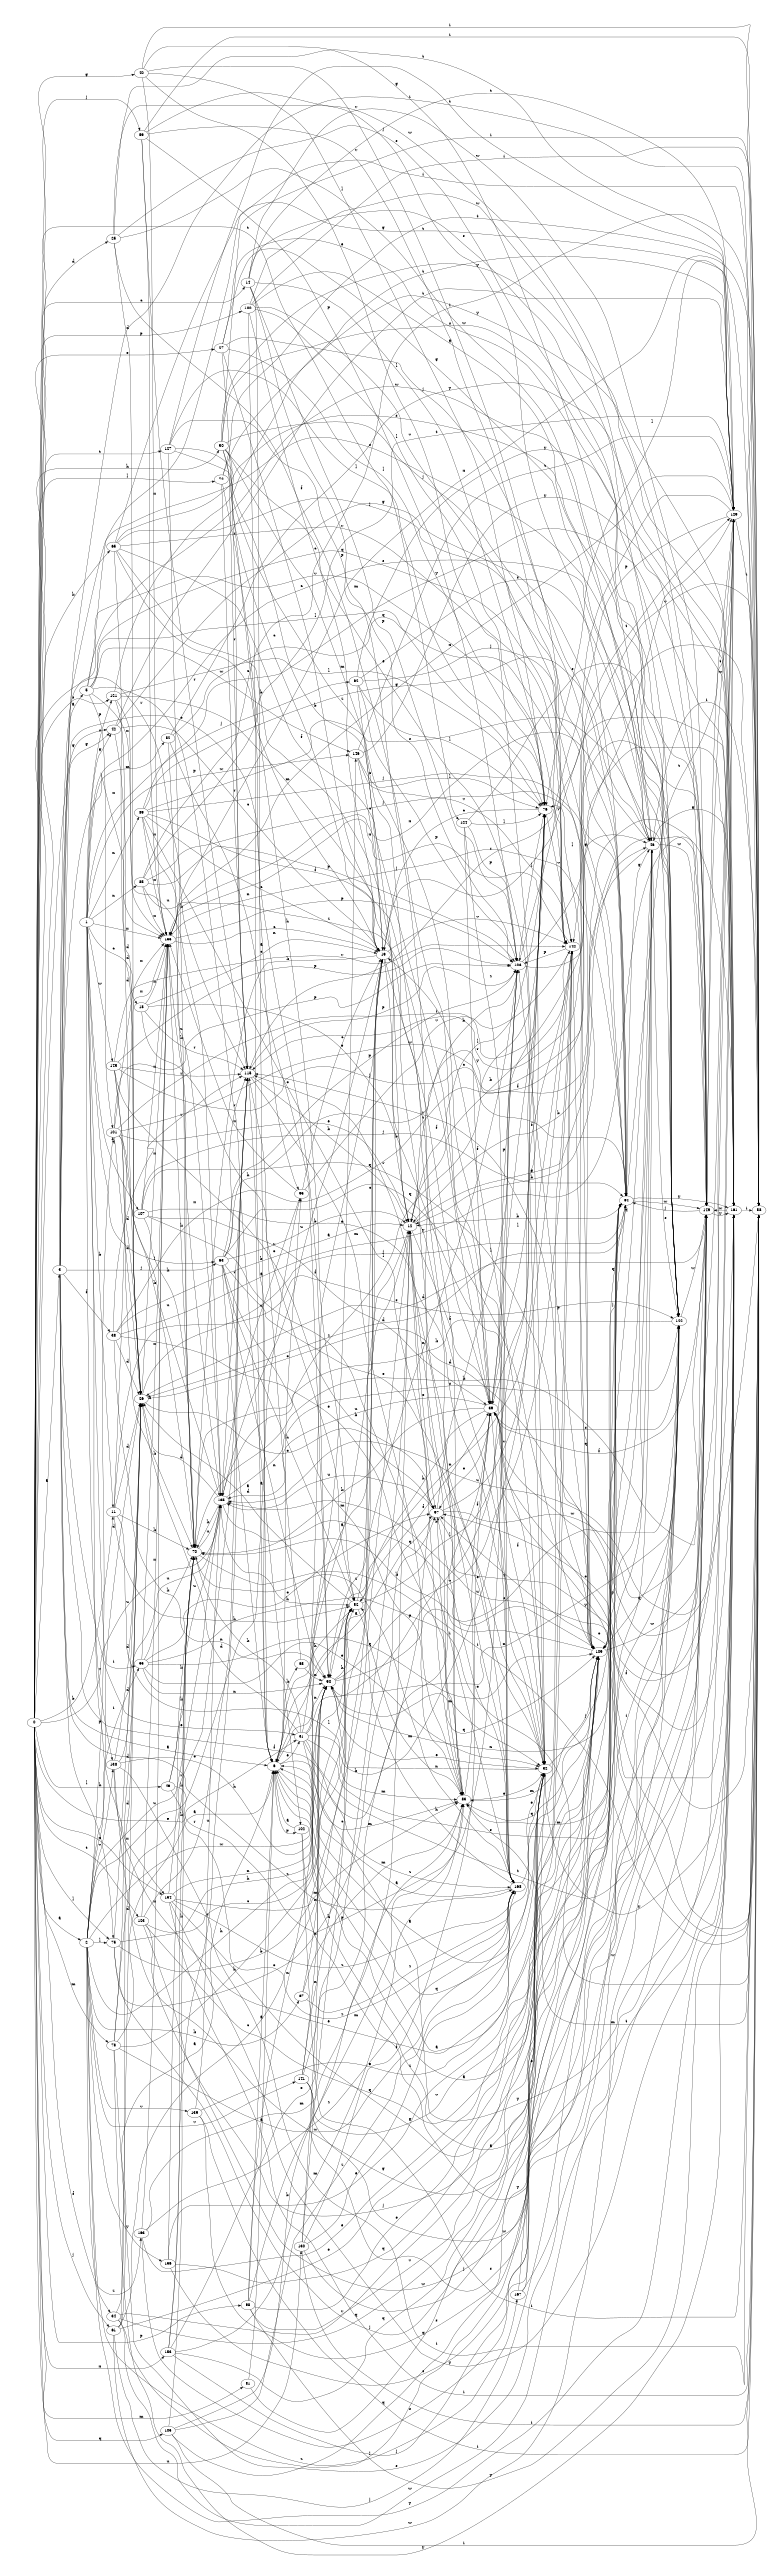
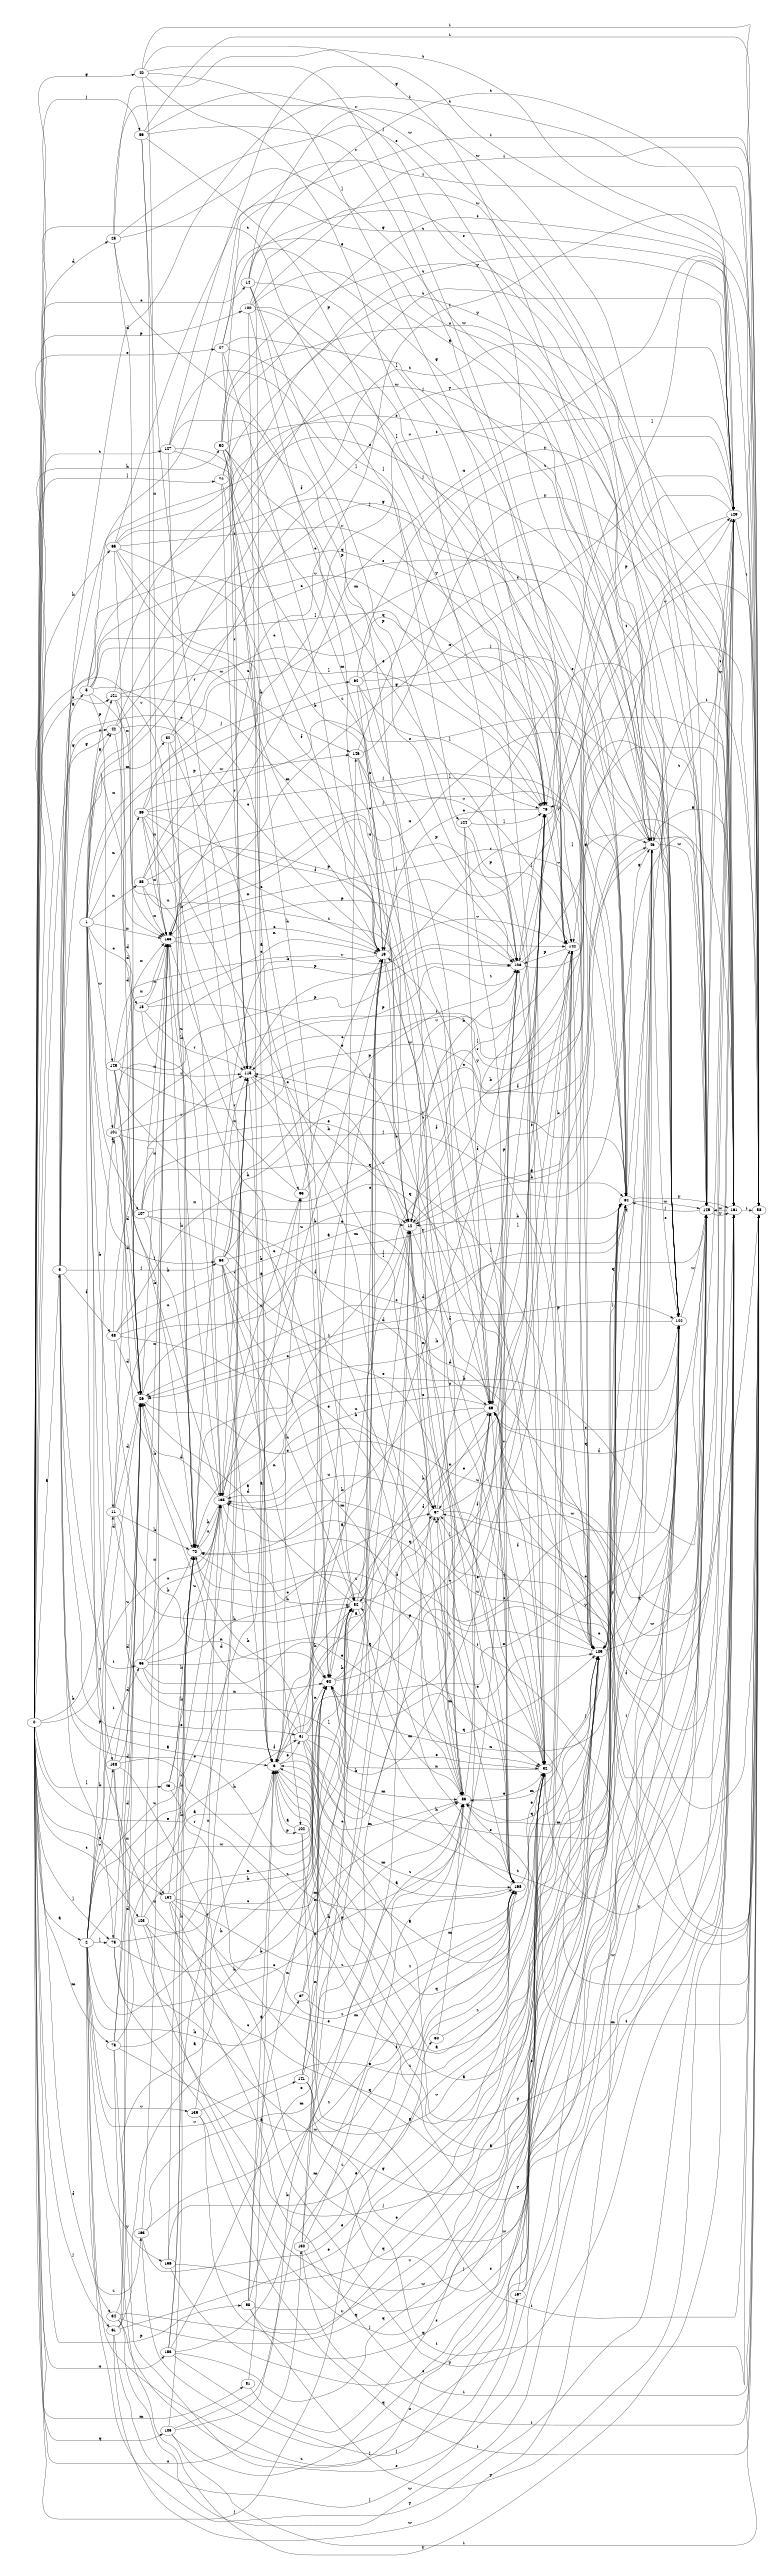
  strict digraph {
    rankdir=LR
    0
    2
    3
    11
    14
    25
    27
    31
    34
    40
    42
    49
    50
    59
+   60
    61
    65
    72
    75
    78
    81
    98
    100
    105
    115
    121
    123
    124
    127
    130
    135
    153
    154
    55
    138
    146
    26
    52
    67
    95
    101
    139
    141
    156
    161
    163
    167
    63
    122
    155
    5
    6
    38
    39
    58
    142
    168
    76
    70
    129
    149
    83
    103
    46
    19
    64
    12
    90
    109
    32
    97
    145
    1
    18
    62
    82
    85
    89
    107
    102
-   68
    0 -> 2 [label=a]
    0 -> 3 [label=a]
    0 -> 11 [label=b]
    0 -> 14 [label=c]
    0 -> 25 [label=d]
    0 -> 27 [label=e]
    0 -> 31 [label=e]
    0 -> 34 [label=f]
    0 -> 40 [label=g]
    0 -> 42 [label=g]
    0 -> 49 [label=h]
    0 -> 50 [label=h]
    0 -> 59 [label=j]
+   0 -> 60 [label=j]
    0 -> 61 [label=j]
    0 -> 65 [label=k]
    0 -> 72 [label=l]
    0 -> 75 [label=l]
    0 -> 78 [label=m]
    0 -> 81 [label=m]
    0 -> 98 [label=p]
    0 -> 100 [label=p]
    0 -> 105 [label=q]
    0 -> 115 [label=r]
    0 -> 121 [label=s]
    0 -> 123 [label=t]
    0 -> 124 [label=t]
    0 -> 127 [label=t]
    0 -> 130 [label=u]
    0 -> 135 [label=u]
    0 -> 153 [label=x]
    0 -> 154 [label=x]
    2 -> 75 [label=l]
    2 -> 135 [label=u]
    2 -> 55 [label=i]
    2 -> 138 [label=v]
    2 -> 146 [label=w]
    2 -> 26 [label=d]
    2 -> 52 [label=h]
    2 -> 67 [label=k]
    2 -> 95 [label=o]
    2 -> 101 [label=p]
    2 -> 139 [label=v]
    2 -> 141 [label=v]
    2 -> 156 [label=y]
    2 -> 161 [label=y]
    2 -> 163 [label=z]
    2 -> 167 [label=z]
    3 -> 31 [label=e]
    3 -> 42 [label=g]
    3 -> 75 [label=l]
    3 -> 95 [label=o]
    3 -> 63 [label=j]
    3 -> 122 [label=s]
    3 -> 155 [label=x]
    3 -> 5 [label=a]
    3 -> 6 [label=a]
    3 -> 38 [label=f]
    3 -> 39 [label=f]
    3 -> 58 [label=i]
    3 -> 142 [label=v]
    3 -> 168 [label=z]
    11 -> 26 [label=d]
    11 -> 52 [label=h]
    11 -> 122 [label=s]
    11 -> 155 [label=x]
    11 -> 76 [label=l]
    11 -> 70 [label=k]
    14 -> 122 [label=s]
    14 -> 6 [label=a]
    14 -> 76 [label=l]
    14 -> 129 [label=t]
    14 -> 149 [label=w]
    14 -> 83 [label=m]
    14 -> 103 [label=p]
    25 -> 26 [label=d]
    25 -> 122 [label=s]
    25 -> 39 [label=f]
    25 -> 129 [label=t]
    25 -> 149 [label=w]
    25 -> 46 [label=g]
    27 -> 115 [label=r]
    27 -> 122 [label=s]
    27 -> 76 [label=l]
    27 -> 46 [label=g]
    27 -> 19 [label=c]
    27 -> 64 [label=j]
    31 -> 26 [label=d]
    31 -> 161 [label=y]
    31 -> 122 [label=s]
    31 -> 168 [label=z]
    31 -> 70 [label=k]
    31 -> 129 [label=t]
    31 -> 83 [label=m]
    31 -> 103 [label=p]
    31 -> 12 [label=b]
    31 -> 90 [label=n]
    34 -> 26 [label=d]
    34 -> 142 [label=v]
    34 -> 149 [label=w]
    34 -> 64 [label=j]
    34 -> 109 [label=q]
    40 -> 155 [label=x]
    40 -> 58 [label=i]
    40 -> 142 [label=v]
    40 -> 76 [label=l]
    40 -> 46 [label=g]
    40 -> 32 [label=e]
    42 -> 26 [label=d]
    42 -> 129 [label=t]
    42 -> 46 [label=g]
    42 -> 19 [label=c]
    49 -> 135 [label=u]
    49 -> 168 [label=z]
    49 -> 70 [label=k]
    49 -> 103 [label=p]
    50 -> 115 [label=r]
    50 -> 161 [label=y]
    50 -> 58 [label=i]
    50 -> 149 [label=w]
    50 -> 83 [label=m]
    50 -> 64 [label=j]
    50 -> 12 [label=b]
    50 -> 90 [label=n]
    50 -> 32 [label=e]
    59 -> 115 [label=r]
    59 -> 155 [label=x]
    59 -> 58 [label=i]
    59 -> 142 [label=v]
    59 -> 103 [label=p]
    59 -> 64 [label=j]
+   60 -> 168 [label=z]
+   60 -> 83 [label=m]
    61 -> 26 [label=d]
    61 -> 6 [label=a]
    61 -> 149 [label=w]
    61 -> 19 [label=c]
    61 -> 64 [label=j]
    61 -> 32 [label=e]
    65 -> 26 [label=d]
    65 -> 122 [label=s]
    65 -> 39 [label=f]
    65 -> 142 [label=v]
    65 -> 129 [label=t]
    65 -> 19 [label=c]
    65 -> 64 [label=j]
    65 -> 12 [label=b]
    72 -> 115 [label=r]
    72 -> 52 [label=h]
    72 -> 161 [label=y]
    72 -> 129 [label=t]
    75 -> 26 [label=d]
    75 -> 19 [label=c]
    75 -> 64 [label=j]
    75 -> 12 [label=b]
    75 -> 97 [label=o]
    78 -> 115 [label=r]
    78 -> 26 [label=d]
    78 -> 52 [label=h]
    78 -> 161 [label=y]
    78 -> 122 [label=s]
    78 -> 6 [label=a]
    78 -> 168 [label=w]
    81 -> 6 [label=a]
    81 -> 109 [label=q]
    98 -> 161 [label=y]
    98 -> 6 [label=a]
    98 -> 142 [label=v]
    98 -> 83 [label=m]
    98 -> 90 [label=n]
    98 -> 32 [label=e]
    100 -> 6 [label=a]
    100 -> 58 [label=i]
    100 -> 142 [label=v]
    100 -> 76 [label=l]
    100 -> 149 [label=w]
    100 -> 46 [label=g]
    100 -> 19 [label=c]
    105 -> 58 [label=i]
    105 -> 168 [label=z]
    105 -> 70 [label=k]
    105 -> 12 [label=b]
    105 -> 109 [label=q]
    115 -> 6 [label=a]
    115 -> 83 [label=m]
    115 -> 103 [label=p]
    115 -> 12 [label=b]
    121 -> 135 [label=u]
    121 -> 26 [label=d]
    121 -> 76 [label=l]
    121 -> 129 [label=t]
    121 -> 83 [label=m]
    123 -> 115 [label=r]
    123 -> 52 [label=h]
    123 -> 155 [label=x]
    123 -> 149 [label=w]
    123 -> 64 [label=j]
    123 -> 109 [label=q]
    124 -> 122 [label=s]
    124 -> 39 [label=f]
    124 -> 168 [label=z]
    124 -> 76 [label=l]
    124 -> 103 [label=p]
    127 -> 168 [label=z]
    127 -> 76 [label=l]
    127 -> 70 [label=k]
    127 -> 129 [label=t]
    127 -> 103 [label=p]
    127 -> 19 [label=c]
    130 -> 52 [label=h]
    130 -> 39 [label=f]
    130 -> 58 [label=i]
    130 -> 168 [label=z]
    130 -> 64 [label=j]
    130 -> 90 [label=n]
    135 -> 115 [label=r]
    135 -> 26 [label=d]
    135 -> 52 [label=h]
    135 -> 122 [label=s]
    135 -> 155 [label=x]
    135 -> 76 [label=l]
    135 -> 70 [label=k]
    135 -> 109 [label=q]
    153 -> 115 [label=r]
    153 -> 70 [label=k]
    153 -> 83 [label=m]
    153 -> 64 [label=j]
    153 -> 109 [label=q]
    153 -> 97 [label=o]
    154 -> 161 [label=y]
    154 -> 58 [label=i]
    154 -> 168 [label=z]
    154 -> 70 [label=k]
    154 -> 83 [label=m]
    154 -> 46 [label=g]
    154 -> 90 [label=n]
    55 -> 155 [label=x]
    55 -> 58 [label=i]
    55 -> 70 [label=k]
    55 -> 90 [label=n]
    55 -> 109 [label=q]
    55 -> 32 [label=e]
    55 -> 97 [label=o]
    138 -> 135 [label=u]
    138 -> 26 [label=d]
    138 -> 52 [label=h]
    138 -> 58 [label=i]
    138 -> 46 [label=g]
    138 -> 32 [label=e]
    146 -> 161 [label=y]
    146 -> 142 [label=v]
    146 -> 76 [label=l]
    146 -> 129 [label=t]
    146 -> 19 [label=c]
    26 -> 155 [label=x]
    26 -> 64 [label=j]
    26 -> 97 [label=o]
    52 -> 26 [label=d]
    52 -> 39 [label=f]
    52 -> 76 [label=l]
    52 -> 83 [label=m]
    52 -> 19 [label=c]
    67 -> 168 [label=z]
    67 -> 83 [label=m]
    67 -> 90 [label=n]
    95 -> 135 [label=u]
    95 -> 155 [label=x]
    95 -> 142 [label=v]
    95 -> 19 [label=c]
    101 -> 135 [label=u]
    101 -> 26 [label=d]
    101 -> 155 [label=x]
    101 -> 58 [label=i]
    101 -> 70 [label=k]
    101 -> 149 [label=w]
    101 -> 103 [label=p]
    101 -> 32 [label=e]
    139 -> 135 [label=u]
    139 -> 122 [label=s]
    139 -> 58 [label=i]
    139 -> 32 [label=e]
    141 -> 122 [label=s]
    141 -> 142 [label=v]
    141 -> 149 [label=w]
    141 -> 19 [label=c]
    141 -> 12 [label=b]
    141 -> 90 [label=n]
    156 -> 122 [label=s]
    156 -> 70 [label=k]
    156 -> 109 [label=q]
    156 -> 32 [label=e]
    161 -> 135 [label=u]
    161 -> 58 [label=i]
    161 -> 149 [label=w]
    161 -> 46 [label=g]
    163 -> 122 [label=s]
    163 -> 155 [label=x]
    163 -> 168 [label=z]
    163 -> 83 [label=m]
    163 -> 32 [label=e]
    167 -> 129 [label=t]
    167 -> 149 [label=w]
    167 -> 32 [label=e]
    63 -> 115 [label=r]
    63 -> 52 [label=h]
    63 -> 161 [label=y]
    63 -> 6 [label=a]
    63 -> 83 [label=m]
    63 -> 103 [label=p]
    63 -> 12 [label=b]
    63 -> 90 [label=n]
    63 -> 109 [label=q]
    63 -> 32 [label=e]
    122 -> 70 [label=k]
    122 -> 149 [label=w]
    122 -> 90 [label=n]
    122 -> 109 [label=q]
    155 -> 70 [label=k]
    155 -> 103 [label=p]
    155 -> 19 [label=c]
    155 -> 64 [label=j]
    5 -> 146 [label=w]
    5 -> 101 [label=p]
    5 -> 155 [label=x]
    5 -> 58 [label=i]
    5 -> 76 [label=l]
    5 -> 149 [label=w]
    5 -> 109 [label=q]
    5 -> 102 [label=p]
    6 -> 31 [label=e]
    6 -> 52 [label=h]
    6 -> 95 [label=o]
    6 -> 83 [label=m]
    6 -> 109 [label=q]
    6 -> 102 [label=p]
-   6 -> 68 [label=k]
    38 -> 115 [label=r]
    38 -> 26 [label=d]
    38 -> 161 [label=y]
    38 -> 129 [label=t]
    38 -> 12 [label=b]
    38 -> 90 [label=n]
    38 -> 32 [label=e]
    39 -> 135 [label=u]
    39 -> 52 [label=h]
    39 -> 161 [label=y]
    39 -> 122 [label=s]
    39 -> 58 [label=i]
    39 -> 168 [label=z]
    39 -> 76 [label=l]
    39 -> 70 [label=k]
    39 -> 103 [label=p]
    39 -> 97 [label=o]
    58 -> 26 [label=d]
    58 -> 155 [label=x]
    58 -> 39 [label=f]
    58 -> 142 [label=v]
    58 -> 76 [label=l]
    58 -> 83 [label=m]
    58 -> 97 [label=o]
    142 -> 155 [label=x]
    142 -> 39 [label=f]
    142 -> 103 [label=p]
    142 -> 12 [label=b]
    142 -> 90 [label=n]
    142 -> 109 [label=q]
    168 -> 115 [label=r]
    168 -> 52 [label=h]
    168 -> 6 [label=a]
    168 -> 32 [label=e]
    168 -> 97 [label=o]
    76 -> 39 [label=f]
    76 -> 142 [label=v]
    76 -> 19 [label=c]
    70 -> 135 [label=u]
    70 -> 58 [label=i]
    70 -> 168 [label=z]
    129 -> 115 [label=r]
    129 -> 135 [label=u]
    129 -> 155 [label=x]
    129 -> 58 [label=i]
    129 -> 70 [label=k]
    129 -> 149 [label=w]
    129 -> 103 [label=p]
    129 -> 97 [label=o]
    149 -> 115 [label=r]
    149 -> 26 [label=d]
    149 -> 161 [label=y]
    149 -> 6 [label=a]
    149 -> 39 [label=f]
    149 -> 129 [label=t]
    149 -> 64 [label=j]
    149 -> 12 [label=b]
    83 -> 39 [label=f]
    83 -> 12 [label=b]
    83 -> 109 [label=q]
    83 -> 32 [label=e]
    103 -> 76 [label=l]
    103 -> 129 [label=t]
    103 -> 46 [label=g]
    103 -> 12 [label=b]
    103 -> 90 [label=n]
    46 -> 122 [label=s]
    46 -> 155 [label=x]
    46 -> 6 [label=a]
    46 -> 58 [label=i]
    46 -> 149 [label=w]
    46 -> 83 [label=m]
    46 -> 12 [label=b]
    46 -> 90 [label=n]
    46 -> 109 [label=q]
    19 -> 135 [label=u]
    19 -> 161 [label=y]
    19 -> 6 [label=a]
    19 -> 39 [label=f]
    19 -> 142 [label=v]
    19 -> 70 [label=k]
    19 -> 12 [label=b]
    64 -> 26 [label=d]
    64 -> 161 [label=y]
    64 -> 129 [label=t]
    64 -> 149 [label=w]
    64 -> 46 [label=g]
    64 -> 12 [label=b]
    64 -> 109 [label=q]
    12 -> 6 [label=a]
    12 -> 39 [label=f]
    12 -> 76 [label=l]
    12 -> 46 [label=g]
    12 -> 32 [label=e]
    12 -> 97 [label=o]
    90 -> 52 [label=h]
    90 -> 122 [label=s]
    90 -> 142 [label=v]
    90 -> 109 [label=q]
    90 -> 32 [label=e]
    109 -> 115 [label=r]
    109 -> 6 [label=a]
    109 -> 76 [label=l]
    109 -> 70 [label=k]
    109 -> 149 [label=w]
    109 -> 83 [label=m]
    109 -> 103 [label=p]
    109 -> 64 [label=j]
    32 -> 161 [label=y]
    32 -> 6 [label=a]
    32 -> 39 [label=f]
    32 -> 19 [label=c]
    32 -> 64 [label=j]
    32 -> 90 [label=n]
    97 -> 135 [label=u]
    97 -> 161 [label=y]
    97 -> 6 [label=a]
    97 -> 142 [label=v]
    97 -> 76 [label=l]
    97 -> 149 [label=w]
    97 -> 83 [label=m]
    145 -> 115 [label=r]
    145 -> 26 [label=d]
    145 -> 142 [label=v]
    145 -> 70 [label=k]
    145 -> 103 [label=p]
    145 -> 64 [label=j]
    145 -> 97 [label=o]
    1 -> 11 [label=b]
    1 -> 42 [label=g]
    1 -> 121 [label=s]
    1 -> 154 [label=x]
    1 -> 55 [label=i]
    1 -> 138 [label=v]
    1 -> 146 [label=w]
    1 -> 63 [label=j]
    1 -> 122 [label=s]
    1 -> 155 [label=x]
+   1 -> 129 [label=t]
    1 -> 145 [label=w]
    1 -> 18 [label=c]
    1 -> 62 [label=j]
    1 -> 82 [label=m]
    1 -> 85 [label=n]
    1 -> 89 [label=n]
    1 -> 107 [label=q]
    18 -> 115 [label=r]
    18 -> 52 [label=h]
    18 -> 155 [label=x]
    18 -> 19 [label=c]
    18 -> 32 [label=e]
    62 -> 161 [label=y]
    62 -> 122 [label=s]
    62 -> 76 [label=l]
    62 -> 103 [label=p]
    62 -> 19 [label=c]
    62 -> 64 [label=j]
    82 -> 161 [label=y]
    82 -> 70 [label=k]
    82 -> 90 [label=n]
    82 -> 109 [label=q]
    85 -> 155 [label=x]
    85 -> 58 [label=i]
    85 -> 168 [label=z]
    85 -> 129 [label=t]
    85 -> 103 [label=p]
    85 -> 64 [label=j]
    89 -> 135 [label=u]
    89 -> 161 [label=y]
    89 -> 122 [label=s]
    89 -> 155 [label=x]
    89 -> 39 [label=f]
    89 -> 46 [label=g]
    89 -> 19 [label=c]
    89 -> 64 [label=j]
    89 -> 97 [label=o]
    107 -> 155 [label=x]
    107 -> 39 [label=f]
    107 -> 168 [label=z]
    107 -> 70 [label=k]
    107 -> 64 [label=j]
    107 -> 109 [label=q]
    107 -> 32 [label=e]
    102 -> 161 [label=y]
    102 -> 6 [label=a]
    102 -> 58 [label=i]
-   68 -> 115 [label=r]
-   68 -> 90 [label=n]
  }
